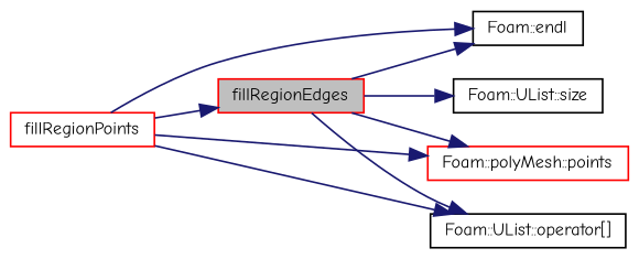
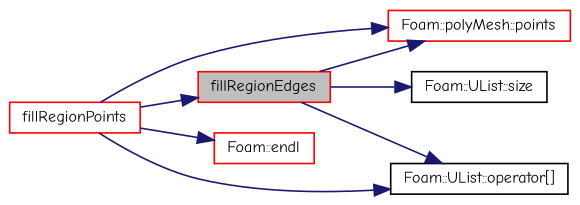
  digraph {
    fontname="Comic Neue"
    rankdir=LR
    node [color=red fontname="Comic Neue" fontsize=10 shape=record]
    edge [color=midnightblue fontname="Comic Neue" fontsize=10 labelfontname=FreeSans labelfontsize=10 style=solid]
    n1 [fillcolor=grey75 fontcolor=black height=0.2 label=fillRegionEdges style=filled width=0.4]
-   n2 [color=black height=0.2 label="Foam::endl" width=0.4]
+   n2 [height=0.2 label="Foam::endl" width=0.4]
    n3 [height=0.2 label="Foam::polyMesh::points" width=0.4]
    n4 [color=black height=0.2 label="Foam::UList::operator[]" width=0.4]
    n5 [color=black height=0.2 label="Foam::UList::size" width=0.4]
    n6 [height=0.2 label=fillRegionPoints width=0.4]
-   n1 -> n2
    n1 -> n3
    n1 -> n4
    n1 -> n5
    n6 -> n1
    n6 -> n2
    n6 -> n3
    n6 -> n4
  }
